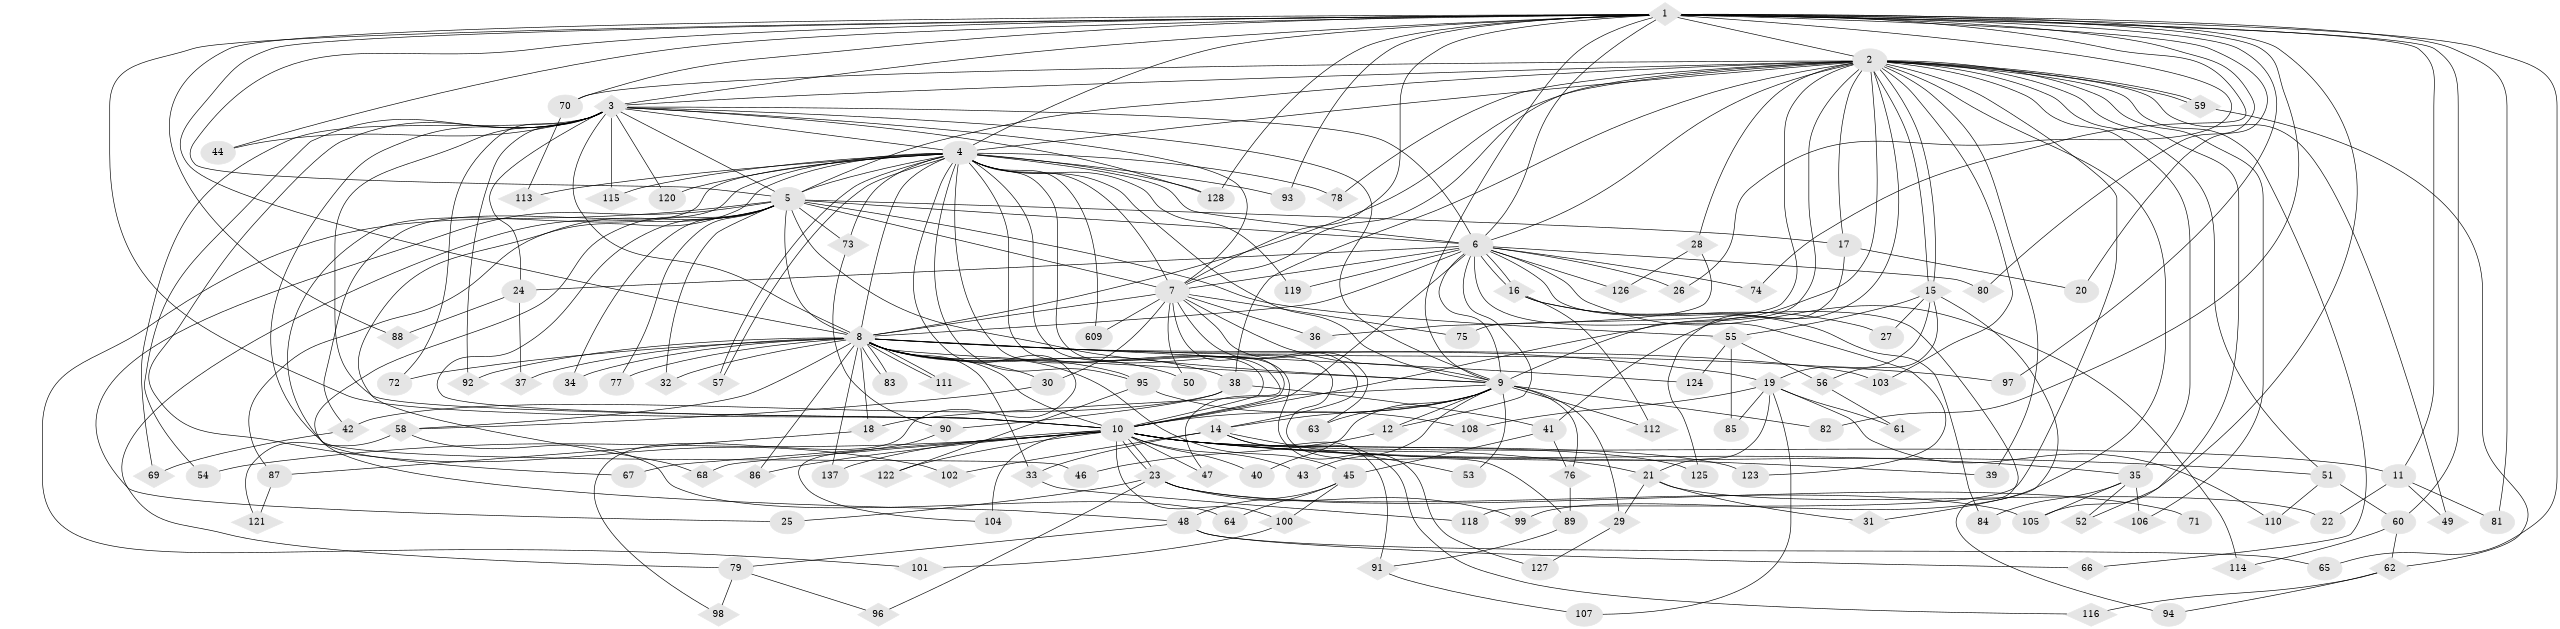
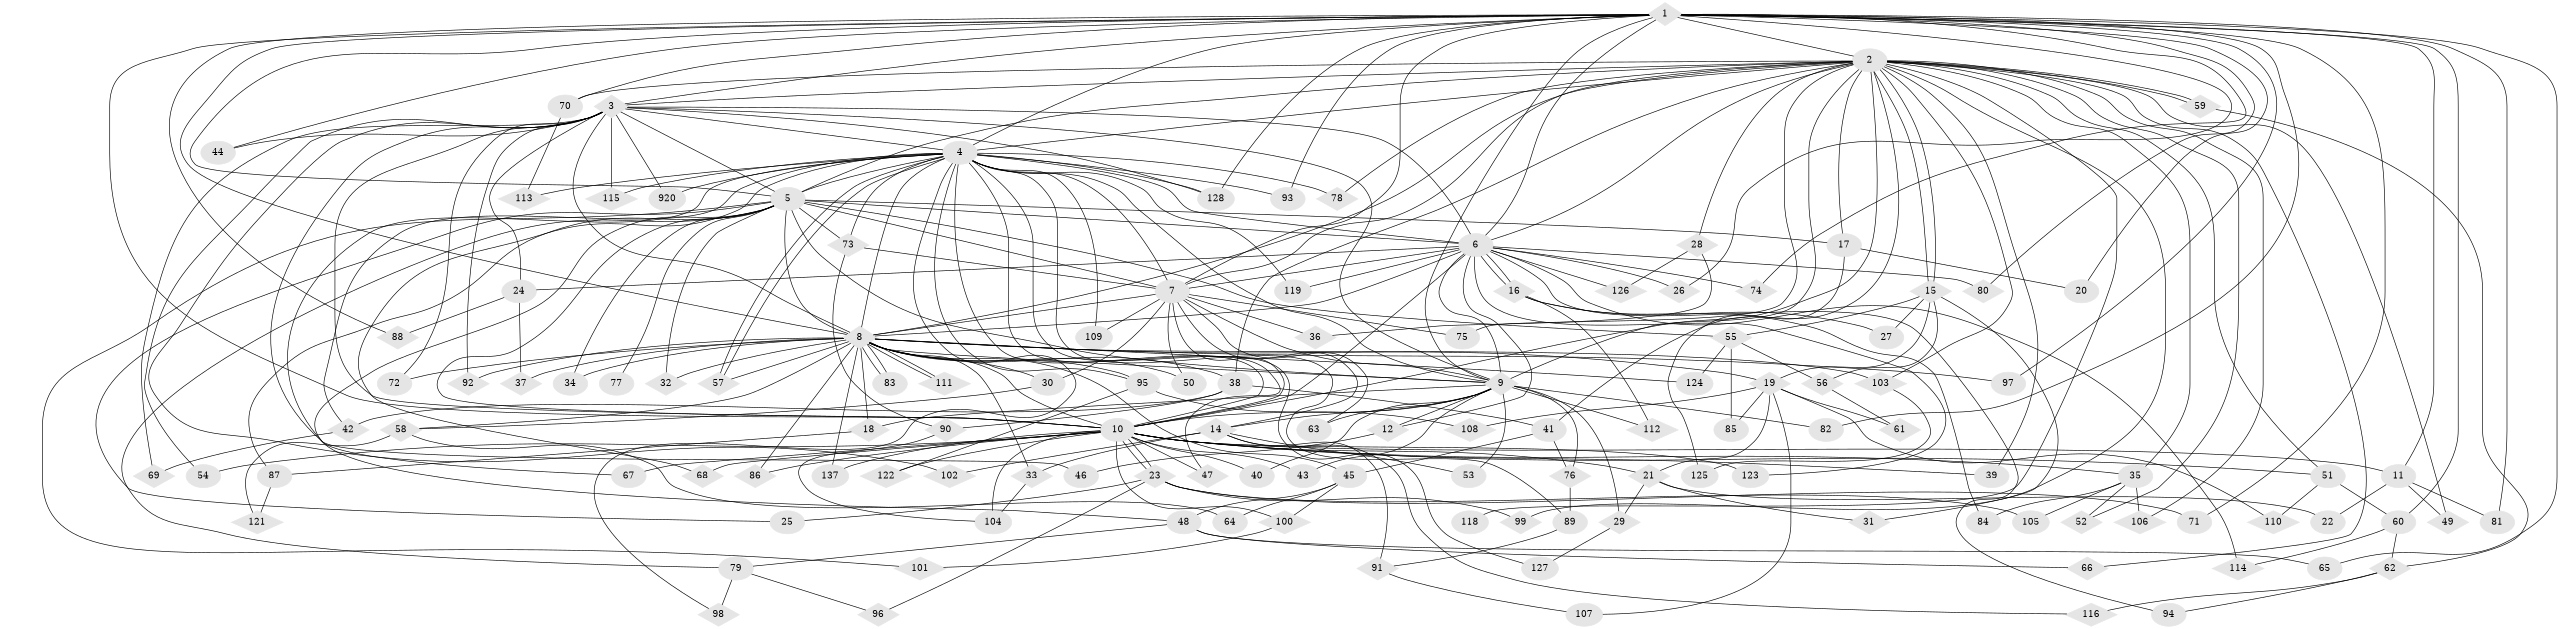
  graph {
    node [color=gray90 shape=ellipse style=filled]
    2
    1 [shape=diamond]
    3 [shape=diamond]
    4
    5
    6
    7
    8 [shape=diamond]
    9 [shape=diamond]
    10
    11
    20
    26 [shape=diamond]
    44
    60
    65
    70
    71
    74 [shape=diamond]
    80 [shape=diamond]
    81
    82
    88 [shape=diamond]
    93
    97
    128
    15 [shape=diamond]
    17
    28 [shape=diamond]
    35
    38
    39
    41
    49 [shape=diamond]
    51
    52 [shape=diamond]
    59 [shape=diamond]
    66 [shape=diamond]
    75
    78 [shape=diamond]
    99 [shape=diamond]
    103 [shape=diamond]
    106 [shape=diamond]
    118
    24
    46
    54
    69 [shape=diamond]
    72
    92 [shape=diamond]
    102 [shape=diamond]
    115 [shape=diamond]
-   120
+   120 [label=920]
    42 [shape=diamond]
    47 [shape=diamond]
    57 [shape=diamond]
    67
    68 [shape=diamond]
    73 [shape=diamond]
    89
    95
    98 [shape=diamond]
-   109 [label=609]
+   109
    113 [shape=diamond]
    119
    127
    25
    32 [shape=diamond]
    34
    48
    55 [shape=diamond]
    77
    79
    87
    101 [shape=diamond]
    12 [shape=diamond]
    16 [shape=diamond]
    94
    114 [shape=diamond]
    123
    126 [shape=diamond]
    14 [shape=diamond]
    30
    36 [shape=diamond]
    50
    63
    18 [shape=diamond]
    19 [shape=diamond]
    33 [shape=diamond]
    37 [shape=diamond]
    45
    58 [shape=diamond]
    83
    86 [shape=diamond]
    111 [shape=diamond]
    n96 [label=137]
    124
    29 [shape=diamond]
    40
    43
    53
    76 [shape=diamond]
    112 [shape=diamond]
    21 [shape=diamond]
    23 [shape=diamond]
    100 [shape=diamond]
    104
    122 [shape=diamond]
    125
    22
    62 [shape=diamond]
    56 [shape=diamond]
    27
    31 [shape=diamond]
    84
    105
    90 [shape=diamond]
    110 [shape=diamond]
    61 [shape=diamond]
    91 [shape=diamond]
    108 [shape=diamond]
    85
    96 [shape=diamond]
    121 [shape=diamond]
    116 [shape=diamond]
    107
    64
    2 -- 3
    2 -- 4
    2 -- 5
    2 -- 6
    2 -- 7
    2 -- 8
    2 -- 9
    2 -- 10
    2 -- 70
    2 -- 15
    2 -- 15
    2 -- 17
    2 -- 28
    2 -- 35
    2 -- 38
    2 -- 39
    2 -- 41
    2 -- 49
    2 -- 51
    2 -- 52
    2 -- 59
    2 -- 59
    2 -- 66
    2 -- 75
    2 -- 78
    2 -- 99
    2 -- 103
    2 -- 106
    2 -- 118
    1 -- 2
    1 -- 3
    1 -- 4
    1 -- 5
    1 -- 6
    1 -- 7
    1 -- 8
    1 -- 9
    1 -- 10
    1 -- 11
    1 -- 20
    1 -- 26
    1 -- 44
    1 -- 60
    1 -- 65
    1 -- 70
-   1 -- 105
+   1 -- 71
    1 -- 74
    1 -- 80
    1 -- 81
    1 -- 82
    1 -- 88
    1 -- 93
    1 -- 97
    1 -- 128
    3 -- 4
    3 -- 5
    3 -- 6
-   3 -- 7
+   73 -- 7
    3 -- 8
    3 -- 9
    3 -- 10
    3 -- 44
    3 -- 128
    3 -- 24
    3 -- 46
    3 -- 54
    3 -- 69
    3 -- 72
    3 -- 92
    3 -- 102
    3 -- 115
    3 -- 120
    4 -- 5
    4 -- 6
    4 -- 7
    4 -- 8
    4 -- 9
    4 -- 10
    4 -- 93
    4 -- 128
    4 -- 78
    4 -- 115
    4 -- 120
    4 -- 42
    4 -- 47
    4 -- 57
    4 -- 57
    4 -- 67
    4 -- 68
    4 -- 73
    4 -- 89
    4 -- 95
    4 -- 98
    4 -- 109
    4 -- 113
    4 -- 119
    4 -- 127
    5 -- 6
    5 -- 7
    5 -- 8
    5 -- 9
    5 -- 10
    5 -- 17
    5 -- 73
    5 -- 25
    5 -- 32
    5 -- 34
    5 -- 48
    5 -- 55
    5 -- 77
    5 -- 79
    5 -- 87
    5 -- 101
    6 -- 7
    6 -- 8
    6 -- 9
    6 -- 10
    6 -- 26
    6 -- 74
    6 -- 80
    6 -- 24
    6 -- 119
    6 -- 12
    6 -- 16
    6 -- 16
    6 -- 94
    6 -- 114
    6 -- 123
    6 -- 126
    7 -- 8
    7 -- 9
    7 -- 10
    7 -- 75
    7 -- 109
    7 -- 14
    7 -- 30
    7 -- 36
    7 -- 50
    7 -- 63
    8 -- 9
    8 -- 10
    8 -- 97
    8 -- 38
    8 -- 103
    8 -- 72
    8 -- 92
    8 -- 95
    8 -- 32
    8 -- 34
-   8 -- 77
+   8 -- 57
    8 -- 30
    8 -- 50
    8 -- 18
    8 -- 19
    8 -- 33
    8 -- 37
    8 -- 45
    8 -- 58
    8 -- 83
    8 -- 83
    8 -- 86
    8 -- 111
    8 -- 111
    8 -- n96
    8 -- 124
    9 -- 10
    9 -- 82
    9 -- 12
    9 -- 14
    9 -- 63
    9 -- 18
    9 -- 29
    9 -- 40
    9 -- 43
    9 -- 53
    9 -- 76
    9 -- 112
    10 -- 11
    10 -- 35
    10 -- 39
    10 -- 51
    10 -- 54
    10 -- 47
    10 -- 67
    10 -- 68
    10 -- 123
    10 -- 86
    10 -- n96
    10 -- 40
    10 -- 43
    10 -- 21
    10 -- 23
    10 -- 23
    10 -- 100
    10 -- 104
    10 -- 122
-   10 -- 125
+   103 -- 125
    11 -- 81
    11 -- 49
    11 -- 22
    60 -- 114
    60 -- 62
    70 -- 113
    15 -- 55
    15 -- 19
    15 -- 56
    15 -- 27
    15 -- 31
    17 -- 20
    17 -- 125
    28 -- 126
    28 -- 36
    35 -- 52
    35 -- 106
    35 -- 84
    35 -- 105
    38 -- 41
    38 -- 42
    38 -- 90
    41 -- 45
    41 -- 76
    51 -- 60
    51 -- 110
    59 -- 62
    24 -- 88
    24 -- 37
    42 -- 69
    73 -- 90
    89 -- 91
    95 -- 122
    95 -- 108
    48 -- 65
    48 -- 66
    48 -- 79
    55 -- 124
    55 -- 56
    55 -- 85
    79 -- 98
    79 -- 96
    87 -- 121
    12 -- 46
    16 -- 112
    16 -- 27
    16 -- 84
    14 -- 102
    14 -- 33
    14 -- 53
    14 -- 91
    14 -- 116
    30 -- 58
    18 -- 87
    19 -- 21
    19 -- 110
    19 -- 61
    19 -- 108
    19 -- 85
    19 -- 107
-   33 -- 118
+   33 -- 104
    45 -- 48
    45 -- 100
    45 -- 64
    58 -- 121
    58 -- 64
    29 -- 127
    76 -- 89
    21 -- 29
    21 -- 22
    21 -- 31
    23 -- 71
    23 -- 99
    23 -- 25
    23 -- 105
    23 -- 96
    100 -- 101
    62 -- 94
    62 -- 116
    56 -- 61
    90 -- 104
    91 -- 107
  }
